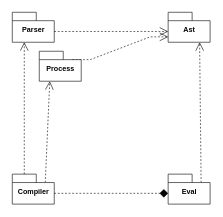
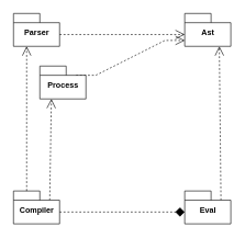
  <mxCell id="0" />
  <mxCell id="1" parent="0" />
  <mxCell id="2" value="Parser" style="shape=folder;fontStyle=1;spacingTop=10;tabWidth=40;tabHeight=14;tabPosition=left;html=1;" vertex="1" parent="1"><mxGeometry x="20" y="20" width="70" height="50" as="geometry" /></mxCell>
  <mxCell id="3" value="Ast" style="shape=folder;fontStyle=1;spacingTop=10;tabWidth=40;tabHeight=14;tabPosition=left;html=1;" vertex="1" parent="1"><mxGeometry x="280" y="20" width="70" height="50" as="geometry" /></mxCell>
  <mxCell id="4" style="edgeStyle=none;rounded=0;orthogonalLoop=1;jettySize=auto;html=1;entryX=0.25;entryY=1;entryDx=0;entryDy=0;entryPerimeter=0;dashed=1;endArrow=open;endFill=0;endSize=12;exitX=0;exitY=0;exitDx=55;exitDy=14;exitPerimeter=0;" edge="1" parent="1" source="5" target="7"><mxGeometry relative="1" as="geometry"><mxPoint x="80" y="300" as="sourcePoint" /></mxGeometry></mxCell>
  <mxCell id="5" value="Compiler" style="shape=folder;fontStyle=1;spacingTop=10;tabWidth=40;tabHeight=14;tabPosition=left;html=1;" vertex="1" parent="1"><mxGeometry x="20" y="290" width="70" height="50" as="geometry" /></mxCell>
  <mxCell id="6" style="rounded=0;orthogonalLoop=1;jettySize=auto;html=1;exitX=0;exitY=0;exitDx=55;exitDy=14;exitPerimeter=0;entryX=0;entryY=0;entryDx=0;entryDy=41;entryPerimeter=0;dashed=1;endArrow=open;endFill=0;endSize=12;edgeStyle=entityRelationEdgeStyle;" edge="1" parent="1" source="7" target="3"><mxGeometry relative="1" as="geometry" /></mxCell>
- <mxCell id="7" value="Process" style="shape=folder;fontStyle=1;spacingTop=10;tabWidth=40;tabHeight=14;tabPosition=left;html=1;" vertex="1" parent="1"><mxGeometry x="65" y="85" width="70" height="50" as="geometry" /></mxCell>
+ <mxCell id="7" value="Process" style="shape=folder;fontStyle=1;spacingTop=10;tabWidth=40;tabHeight=14;tabPosition=left;html=1;" vertex="1" parent="1"><mxGeometry x="60" y="100" width="70" height="50" as="geometry" /></mxCell>
  <mxCell id="8" style="edgeStyle=none;rounded=0;orthogonalLoop=1;jettySize=auto;html=1;exitX=0;exitY=0;exitDx=55;exitDy=14;exitPerimeter=0;entryX=0.75;entryY=1;entryDx=0;entryDy=0;entryPerimeter=0;dashed=1;endArrow=open;endFill=0;endSize=12;" edge="1" parent="1" source="9" target="3"><mxGeometry relative="1" as="geometry" /></mxCell>
  <mxCell id="9" value="Eval" style="shape=folder;fontStyle=1;spacingTop=10;tabWidth=40;tabHeight=14;tabPosition=left;html=1;" vertex="1" parent="1"><mxGeometry x="280" y="290" width="70" height="50" as="geometry" /></mxCell>
  <mxCell id="10" value="" style="edgeStyle=none;html=1;endArrow=open;endSize=12;dashed=1;verticalAlign=bottom;rounded=0;exitX=0;exitY=0;exitDx=70;exitDy=32;exitPerimeter=0;entryX=0;entryY=0;entryDx=0;entryDy=32;entryPerimeter=0;" edge="1" parent="1" source="2" target="3"><mxGeometry x="0.111" y="12" width="160" relative="1" as="geometry"><mxPoint x="110" y="280" as="sourcePoint" /><mxPoint x="270" y="280" as="targetPoint" /><mxPoint as="offset" /></mxGeometry></mxCell>
  <mxCell id="11" value="" style="edgeStyle=none;html=1;endArrow=diamond;endSize=12;dashed=1;verticalAlign=bottom;rounded=0;exitX=0;exitY=0;exitDx=70;exitDy=32;exitPerimeter=0;entryX=0;entryY=0;entryDx=0;entryDy=32;entryPerimeter=0;" edge="1" parent="1" source="5" target="9"><mxGeometry width="160" relative="1" as="geometry"><mxPoint x="110" y="280" as="sourcePoint" /><mxPoint x="270" y="280" as="targetPoint" /></mxGeometry></mxCell>
  <mxCell id="12" value="" style="html=1;endArrow=open;endSize=12;dashed=1;verticalAlign=bottom;rounded=0;exitX=0;exitY=0;exitDx=20;exitDy=0;exitPerimeter=0;" edge="1" parent="1" source="5"><mxGeometry width="160" relative="1" as="geometry"><mxPoint x="100" y="192" as="sourcePoint" /><mxPoint x="40" y="70" as="targetPoint" /></mxGeometry></mxCell>
